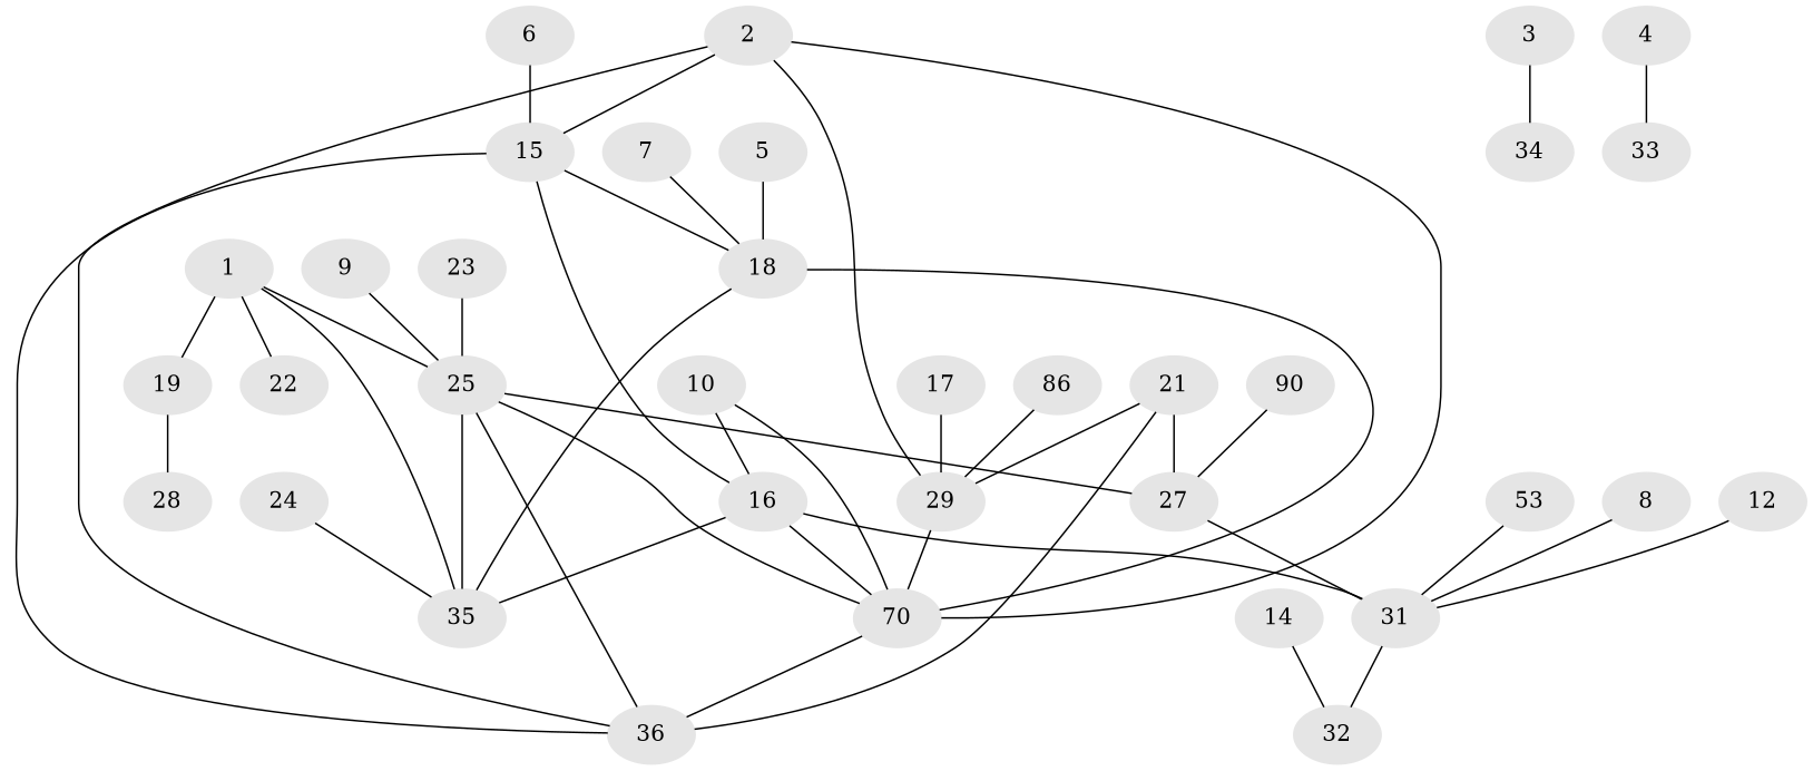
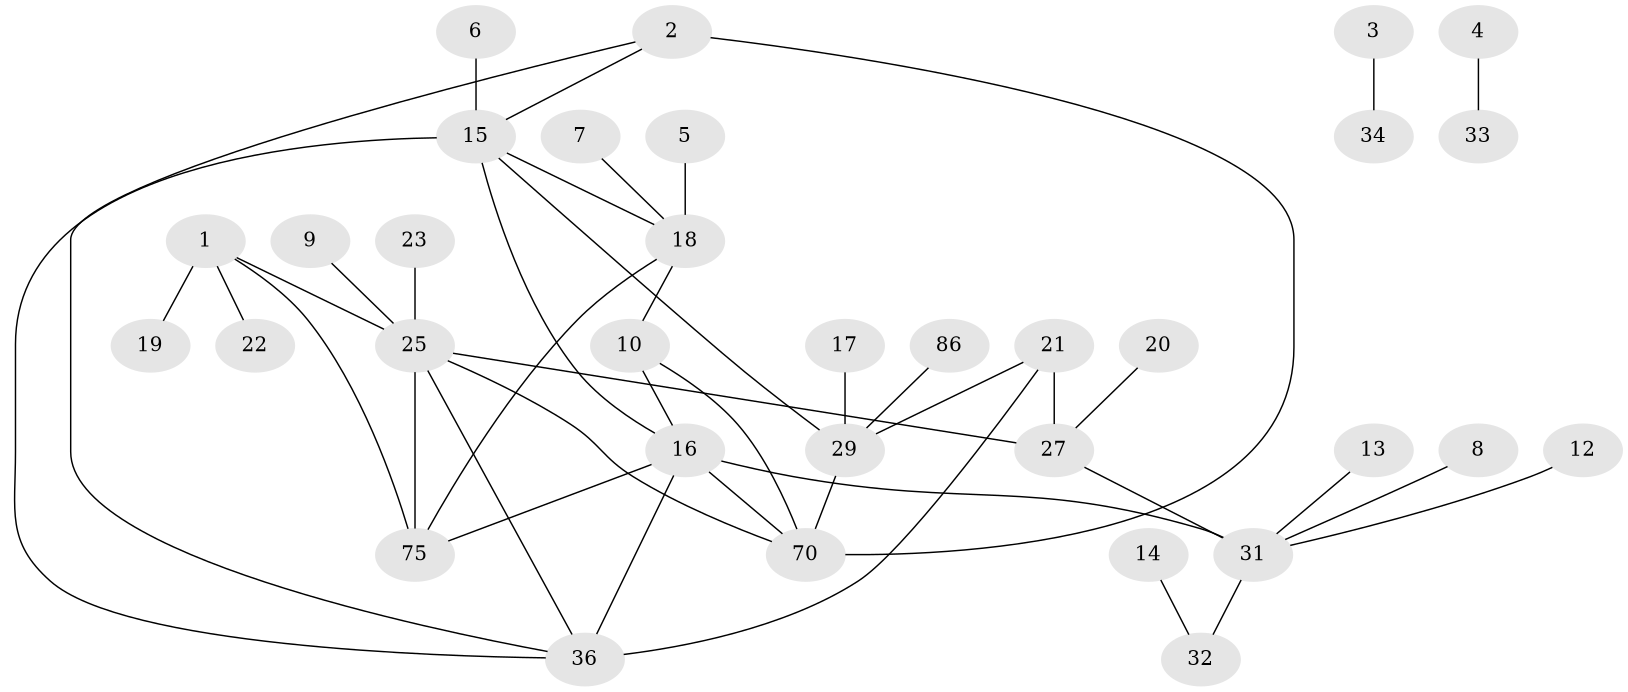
  graph {
    node [color=gray90 style=filled]
    edge [weight=1.0]
    1
    19
    22
    25
-   35
-   28
+   35 [label=75]
    n7 [label=70]
    36
    27
    2
    15
    29
    18
    16
    3
    34
    21
    4
    33
    5
    6
    7
    8
    31
    32
    9
    10
    12
-   13 [label=53]
+   13
    14
    17
-   20 [label=90]
+   20
    23
-   24
    n35 [label=86]
    1 -- 19
    1 -- 22
    1 -- 25
    1 -- 35
-   19 -- 28
    25 -- 35
    25 -- n7
    25 -- 36
    25 -- 27
    27 -- 31
    2 -- n7
    2 -- 36
    2 -- 15
-   2 -- 29
+   15 -- 29
    15 -- 36
    15 -- 18
    15 -- 16
    29 -- n7 [weight=2.0]
    18 -- 35
-   18 -- n7
+   18 -- 10
    16 -- 35
    16 -- n7
-   n7 -- 36
+   16 -- 36
    16 -- 31 [weight=2.0]
    3 -- 34
    21 -- 36
    21 -- 27 [weight=2.0]
    21 -- 29
    4 -- 33
    5 -- 18
    6 -- 15
    7 -- 18
    8 -- 31
    31 -- 32
    9 -- 25
    10 -- n7
    10 -- 16
    12 -- 31
    13 -- 31
    14 -- 32
    17 -- 29
    20 -- 27
    23 -- 25
-   24 -- 35
    n35 -- 29
  }
